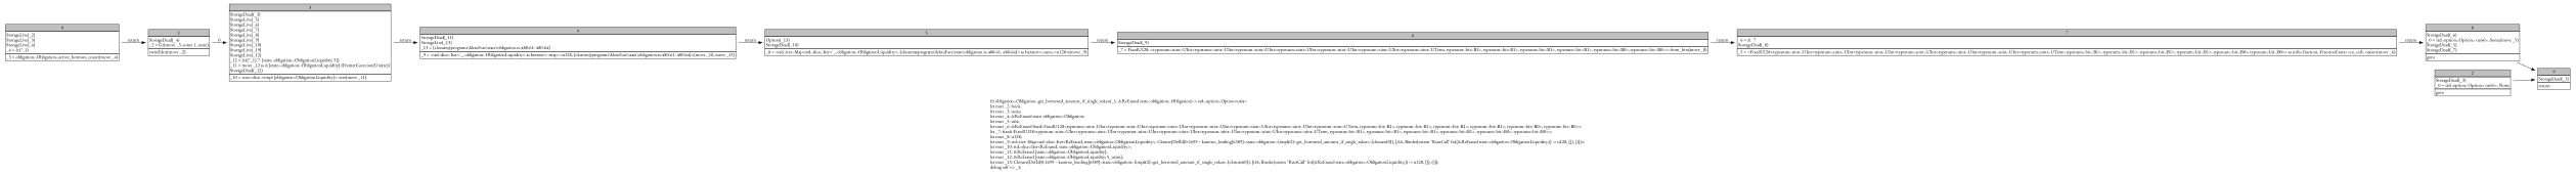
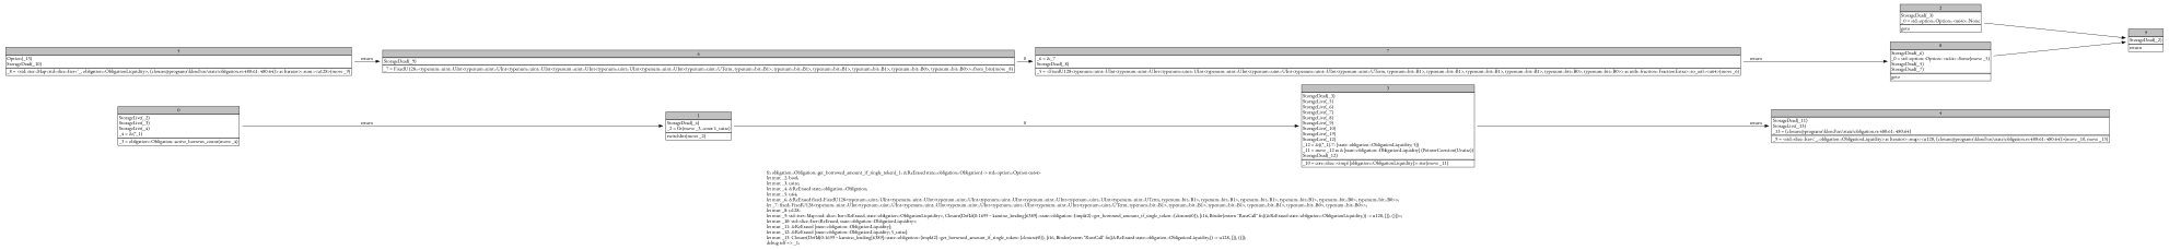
  digraph {
    fontname="EB Garamond"
    label=<fn obligation::Obligation::get_borrowed_amount_if_single_token(_1: &amp;ReErased state::obligation::Obligation) -&gt; std::option::Option&lt;u64&gt;<br align="left"/>let mut _2: bool;<br align="left"/>let mut _3: usize;<br align="left"/>let mut _4: &amp;ReErased state::obligation::Obligation;<br align="left"/>let mut _5: u64;<br align="left"/>let mut _6: &amp;ReErased fixed::FixedU128&lt;typenum::uint::UInt&lt;typenum::uint::UInt&lt;typenum::uint::UInt&lt;typenum::uint::UInt&lt;typenum::uint::UInt&lt;typenum::uint::UInt&lt;typenum::uint::UTerm, typenum::bit::B1&gt;, typenum::bit::B1&gt;, typenum::bit::B1&gt;, typenum::bit::B1&gt;, typenum::bit::B0&gt;, typenum::bit::B0&gt;&gt;;<br align="left"/>let _7: fixed::FixedU128&lt;typenum::uint::UInt&lt;typenum::uint::UInt&lt;typenum::uint::UInt&lt;typenum::uint::UInt&lt;typenum::uint::UInt&lt;typenum::uint::UInt&lt;typenum::uint::UTerm, typenum::bit::B1&gt;, typenum::bit::B1&gt;, typenum::bit::B1&gt;, typenum::bit::B1&gt;, typenum::bit::B0&gt;, typenum::bit::B0&gt;&gt;;<br align="left"/>let mut _8: u128;<br align="left"/>let mut _9: std::iter::Map&lt;std::slice::Iter&lt;ReErased, state::obligation::ObligationLiquidity&gt;, Closure(DefId(0:1699 ~ kamino_lending[6389]::state::obligation::{impl#2}::get_borrowed_amount_if_single_token::{closure#0}), [i16, Binder(extern &quot;RustCall&quot; fn((&amp;ReErased state::obligation::ObligationLiquidity,)) -&gt; u128, []), ()])&gt;;<br align="left"/>let mut _10: std::slice::Iter&lt;ReErased, state::obligation::ObligationLiquidity&gt;;<br align="left"/>let mut _11: &amp;ReErased [state::obligation::ObligationLiquidity];<br align="left"/>let mut _12: &amp;ReErased [state::obligation::ObligationLiquidity; 5_usize];<br align="left"/>let mut _13: Closure(DefId(0:1699 ~ kamino_lending[6389]::state::obligation::{impl#2}::get_borrowed_amount_if_single_token::{closure#0}), [i16, Binder(extern &quot;RustCall&quot; fn((&amp;ReErased state::obligation::ObligationLiquidity,)) -&gt; u128, []), ()]);<br align="left"/>debug self =&gt; _1;<br align="left"/>>
    rankdir=LR
    node [fontname="EB Garamond" shape=none]
    edge [fontname="EB Garamond"]
    n1 [label=<<table border="0" cellborder="1" cellspacing="0"><tr><td bgcolor="gray" align="center" colspan="1">0</td></tr><tr><td align="left" balign="left">StorageLive(_2)<br/>StorageLive(_3)<br/>StorageLive(_4)<br/>_4 = &amp;(*_1)<br/></td></tr><tr><td align="left">_3 = obligation::Obligation::active_borrows_count(move _4)</td></tr></table>>]
    n2 [label=<<table border="0" cellborder="1" cellspacing="0"><tr><td bgcolor="gray" align="center" colspan="1">1</td></tr><tr><td align="left" balign="left">StorageDead(_4)<br/>_2 = Gt(move _3, const 1_usize)<br/></td></tr><tr><td align="left">switchInt(move _2)</td></tr></table>>]
    n3 [label=<<table border="0" cellborder="1" cellspacing="0"><tr><td bgcolor="gray" align="center" colspan="1">3</td></tr><tr><td align="left" balign="left">StorageDead(_3)<br/>StorageLive(_5)<br/>StorageLive(_6)<br/>StorageLive(_7)<br/>StorageLive(_8)<br/>StorageLive(_9)<br/>StorageLive(_10)<br/>StorageLive(_19)<br/>StorageLive(_12)<br/>_12 = &amp;((*_1).7: [state::obligation::ObligationLiquidity; 5])<br/>_11 = move _12 as &amp;[state::obligation::ObligationLiquidity] (PointerCoercion(Unsize))<br/>StorageDead(_12)<br/></td></tr><tr><td align="left">_10 = core::slice::&lt;impl [obligation::ObligationLiquidity]&gt;::iter(move _11)</td></tr></table>>]
    n4 [label=<<table border="0" cellborder="1" cellspacing="0"><tr><td bgcolor="gray" align="center" colspan="1">2</td></tr><tr><td align="left" balign="left">StorageDead(_3)<br/>_0 = std::option::Option::&lt;u64&gt;::None<br/></td></tr><tr><td align="left">goto</td></tr></table>>]
    n5 [label=<<table border="0" cellborder="1" cellspacing="0"><tr><td bgcolor="gray" align="center" colspan="1">9</td></tr><tr><td align="left" balign="left">StorageDead(_2)<br/></td></tr><tr><td align="left">return</td></tr></table>>]
    n6 [label=<<table border="0" cellborder="1" cellspacing="0"><tr><td bgcolor="gray" align="center" colspan="1">4</td></tr><tr><td align="left" balign="left">StorageDead(_11)<br/>StorageLive(_13)<br/>_13 = {closure@programs\klend\src\state\obligation.rs:480:61: 480:64}<br/></td></tr><tr><td align="left">_9 = &lt;std::slice::Iter&lt;'_, obligation::ObligationLiquidity&gt; as Iterator&gt;::map::&lt;u128, {closure@programs\klend\src\state\obligation.rs:480:61: 480:64}&gt;(move _10, move _13)</td></tr></table>>]
    n7 [label=<<table border="0" cellborder="1" cellspacing="0"><tr><td bgcolor="gray" align="center" colspan="1">5</td></tr><tr><td align="left" balign="left">Option(_13)<br/>StorageDead(_10)<br/></td></tr><tr><td align="left">_8 = &lt;std::iter::Map&lt;std::slice::Iter&lt;'_, obligation::ObligationLiquidity&gt;, {closure@programs\klend\src\state\obligation.rs:480:61: 480:64}&gt; as Iterator&gt;::sum::&lt;u128&gt;(move _9)</td></tr></table>>]
    n8 [label=<<table border="0" cellborder="1" cellspacing="0"><tr><td bgcolor="gray" align="center" colspan="1">6</td></tr><tr><td align="left" balign="left">StorageDead(_9)<br/></td></tr><tr><td align="left">_7 = FixedU128::&lt;typenum::uint::UInt&lt;typenum::uint::UInt&lt;typenum::uint::UInt&lt;typenum::uint::UInt&lt;typenum::uint::UInt&lt;typenum::uint::UInt&lt;typenum::uint::UTerm, typenum::bit::B1&gt;, typenum::bit::B1&gt;, typenum::bit::B1&gt;, typenum::bit::B1&gt;, typenum::bit::B0&gt;, typenum::bit::B0&gt;&gt;::from_bits(move _8)</td></tr></table>>]
    n9 [label=<<table border="0" cellborder="1" cellspacing="0"><tr><td bgcolor="gray" align="center" colspan="1">7</td></tr><tr><td align="left" balign="left">_6 = &amp;_7<br/>StorageDead(_8)<br/></td></tr><tr><td align="left">_5 = &lt;FixedU128&lt;typenum::uint::UInt&lt;typenum::uint::UInt&lt;typenum::uint::UInt&lt;typenum::uint::UInt&lt;typenum::uint::UInt&lt;typenum::uint::UInt&lt;typenum::uint::UTerm, typenum::bit::B1&gt;, typenum::bit::B1&gt;, typenum::bit::B1&gt;, typenum::bit::B1&gt;, typenum::bit::B0&gt;, typenum::bit::B0&gt;&gt; as utils::fraction::FractionExtra&gt;::to_ceil::&lt;u64&gt;(move _6)</td></tr></table>>]
    n10 [label=<<table border="0" cellborder="1" cellspacing="0"><tr><td bgcolor="gray" align="center" colspan="1">8</td></tr><tr><td align="left" balign="left">StorageDead(_6)<br/>_0 = std::option::Option::&lt;u64&gt;::Some(move _5)<br/>StorageDead(_5)<br/>StorageDead(_7)<br/></td></tr><tr><td align="left">goto</td></tr></table>>]
    n1 -> n2 [label=return]
    n2 -> n3 [label=0]
    n3 -> n6 [label=return]
    n4 -> n5
-   n6 -> n7 [label=return]
    n7 -> n8 [label=return]
-   n8 -> n9 [label=return]
+   n8 -> n9 [label=0]
    n9 -> n10 [label=return]
    n10 -> n5
  }
